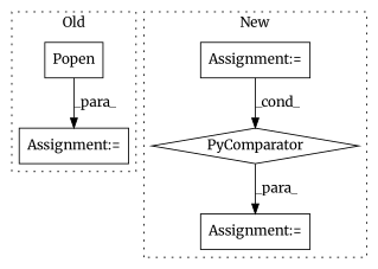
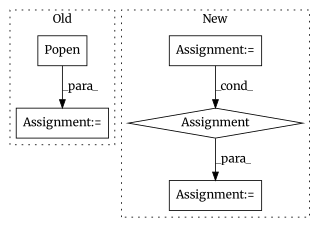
  digraph {
    fontname=Merriweather
    node [a=7 l=1 s=520 shape=box fontname=Merriweather]
    edge [fontname=Merriweather]
    n1 [a=32 l="6,1" label=Popen s="144,202"]
    n2 [label="Assignment:=" s=310]
-   n3 [a=113 l=32 label=PyComparator shape=diamond]
+   n3 [a=113 l=32 label=Assignment shape=diamond]
    n4 [label="Assignment:=" s=402]
    n5 [l=32 label="Assignment:="]
    subgraph cluster_1 {
      label=Old
      style=dotted
      n1
      n2
    }
    subgraph cluster_2 {
      label=New
      style=dotted
      n3
      n4
      n5
    }
    n1 -> n2 [label=_para_]
    n3 -> n4 [label=_para_]
    n5 -> n3 [label=_cond_]
  }
